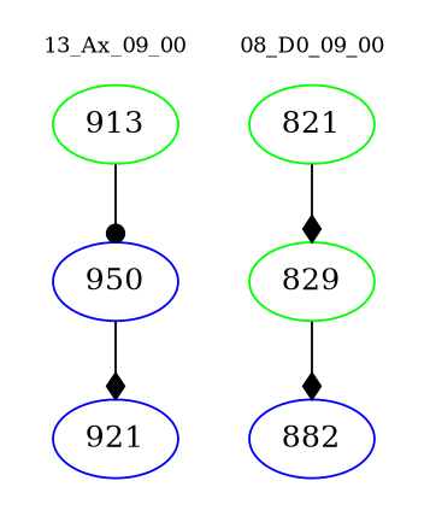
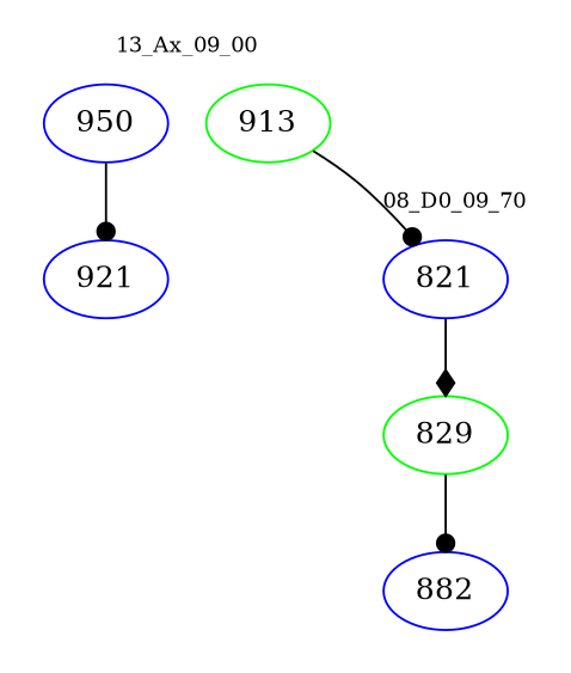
  digraph {
    node [color=green]
    edge [arrowhead=dot color=black]
    n1 [label=913]
    n2 [color=blue label=950]
    n3 [color=blue label=921]
-   n4 [label=821]
+   n4 [color=blue label=821]
    n5 [label=829]
    n6 [color=blue label=882]
    subgraph cluster_1 {
      color=white
      fontsize=10
      label="13_Ax_09_00"
      n1
      n2
      n3
    }
    subgraph cluster_2 {
      color=white
      fontsize=10
-     label="08_D0_09_00"
+     label="08_D0_09_70"
      n4
      n5
      n6
    }
-   n1 -> n2
-   n2 -> n3 [arrowhead=diamond]
+   n1 -> n4
+   n2 -> n3
    n4 -> n5 [arrowhead=diamond]
-   n5 -> n6 [arrowhead=diamond]
+   n5 -> n6
  }
